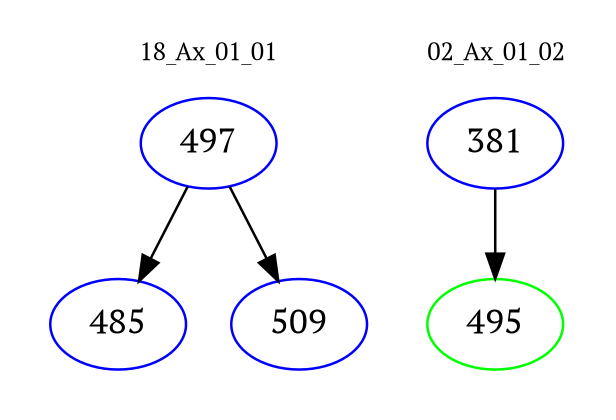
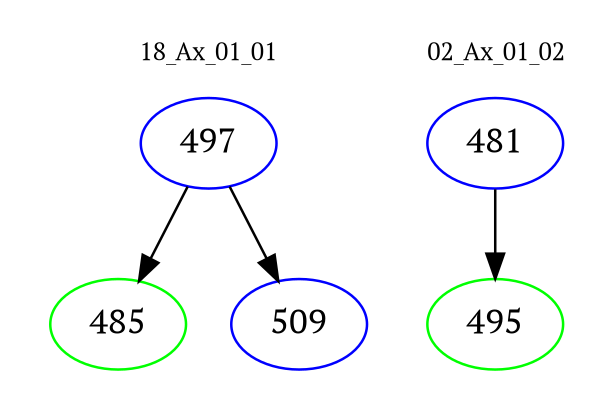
  digraph {
    fontname="PT Serif"
    node [color=blue fontname="PT Serif"]
    edge [color=black fontname="PT Serif"]
    n1 [label=497]
-   n2 [label=485]
+   n2 [color=green label=485]
    n3 [label=509]
-   n4 [label=381]
+   n4 [label=481]
    n5 [color=green label=495]
    subgraph cluster_1 {
      color=white
      fontsize=10
      label="18_Ax_01_01"
      n1
      n2
      n3
    }
    subgraph cluster_2 {
      color=white
      fontsize=10
      label="02_Ax_01_02"
      n4
      n5
    }
    n1 -> n2
    n1 -> n3
    n4 -> n5
  }
